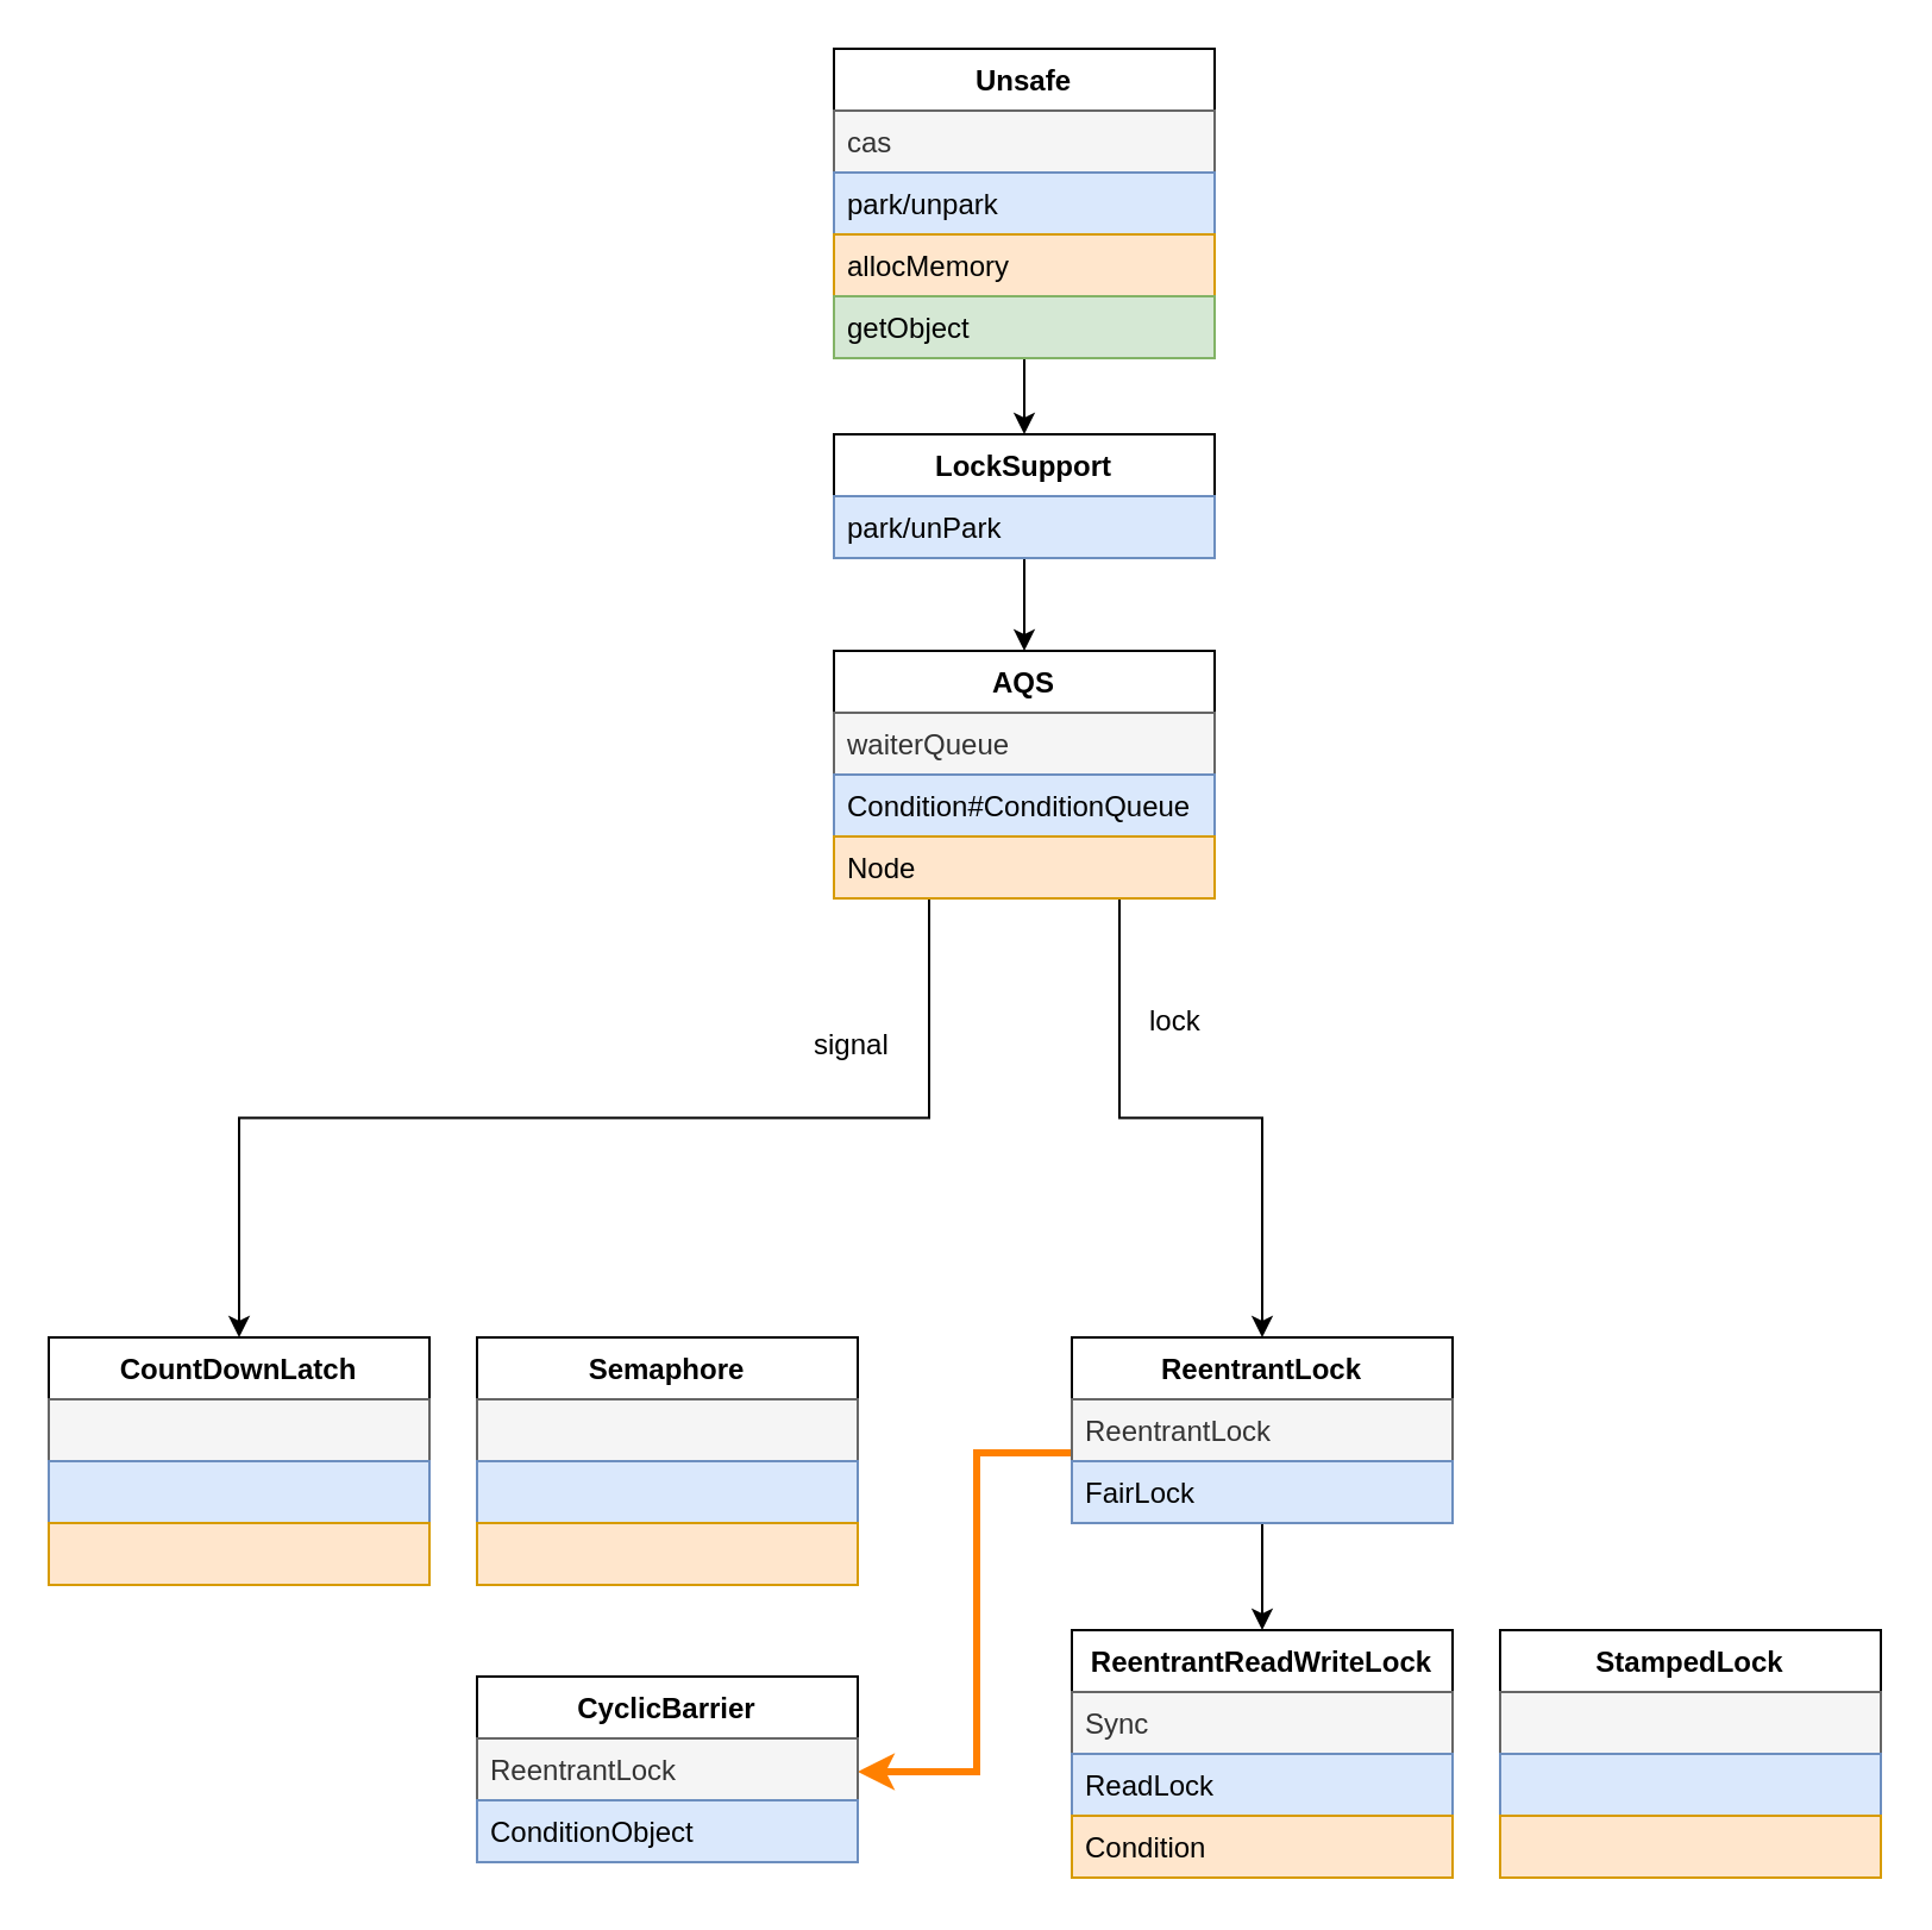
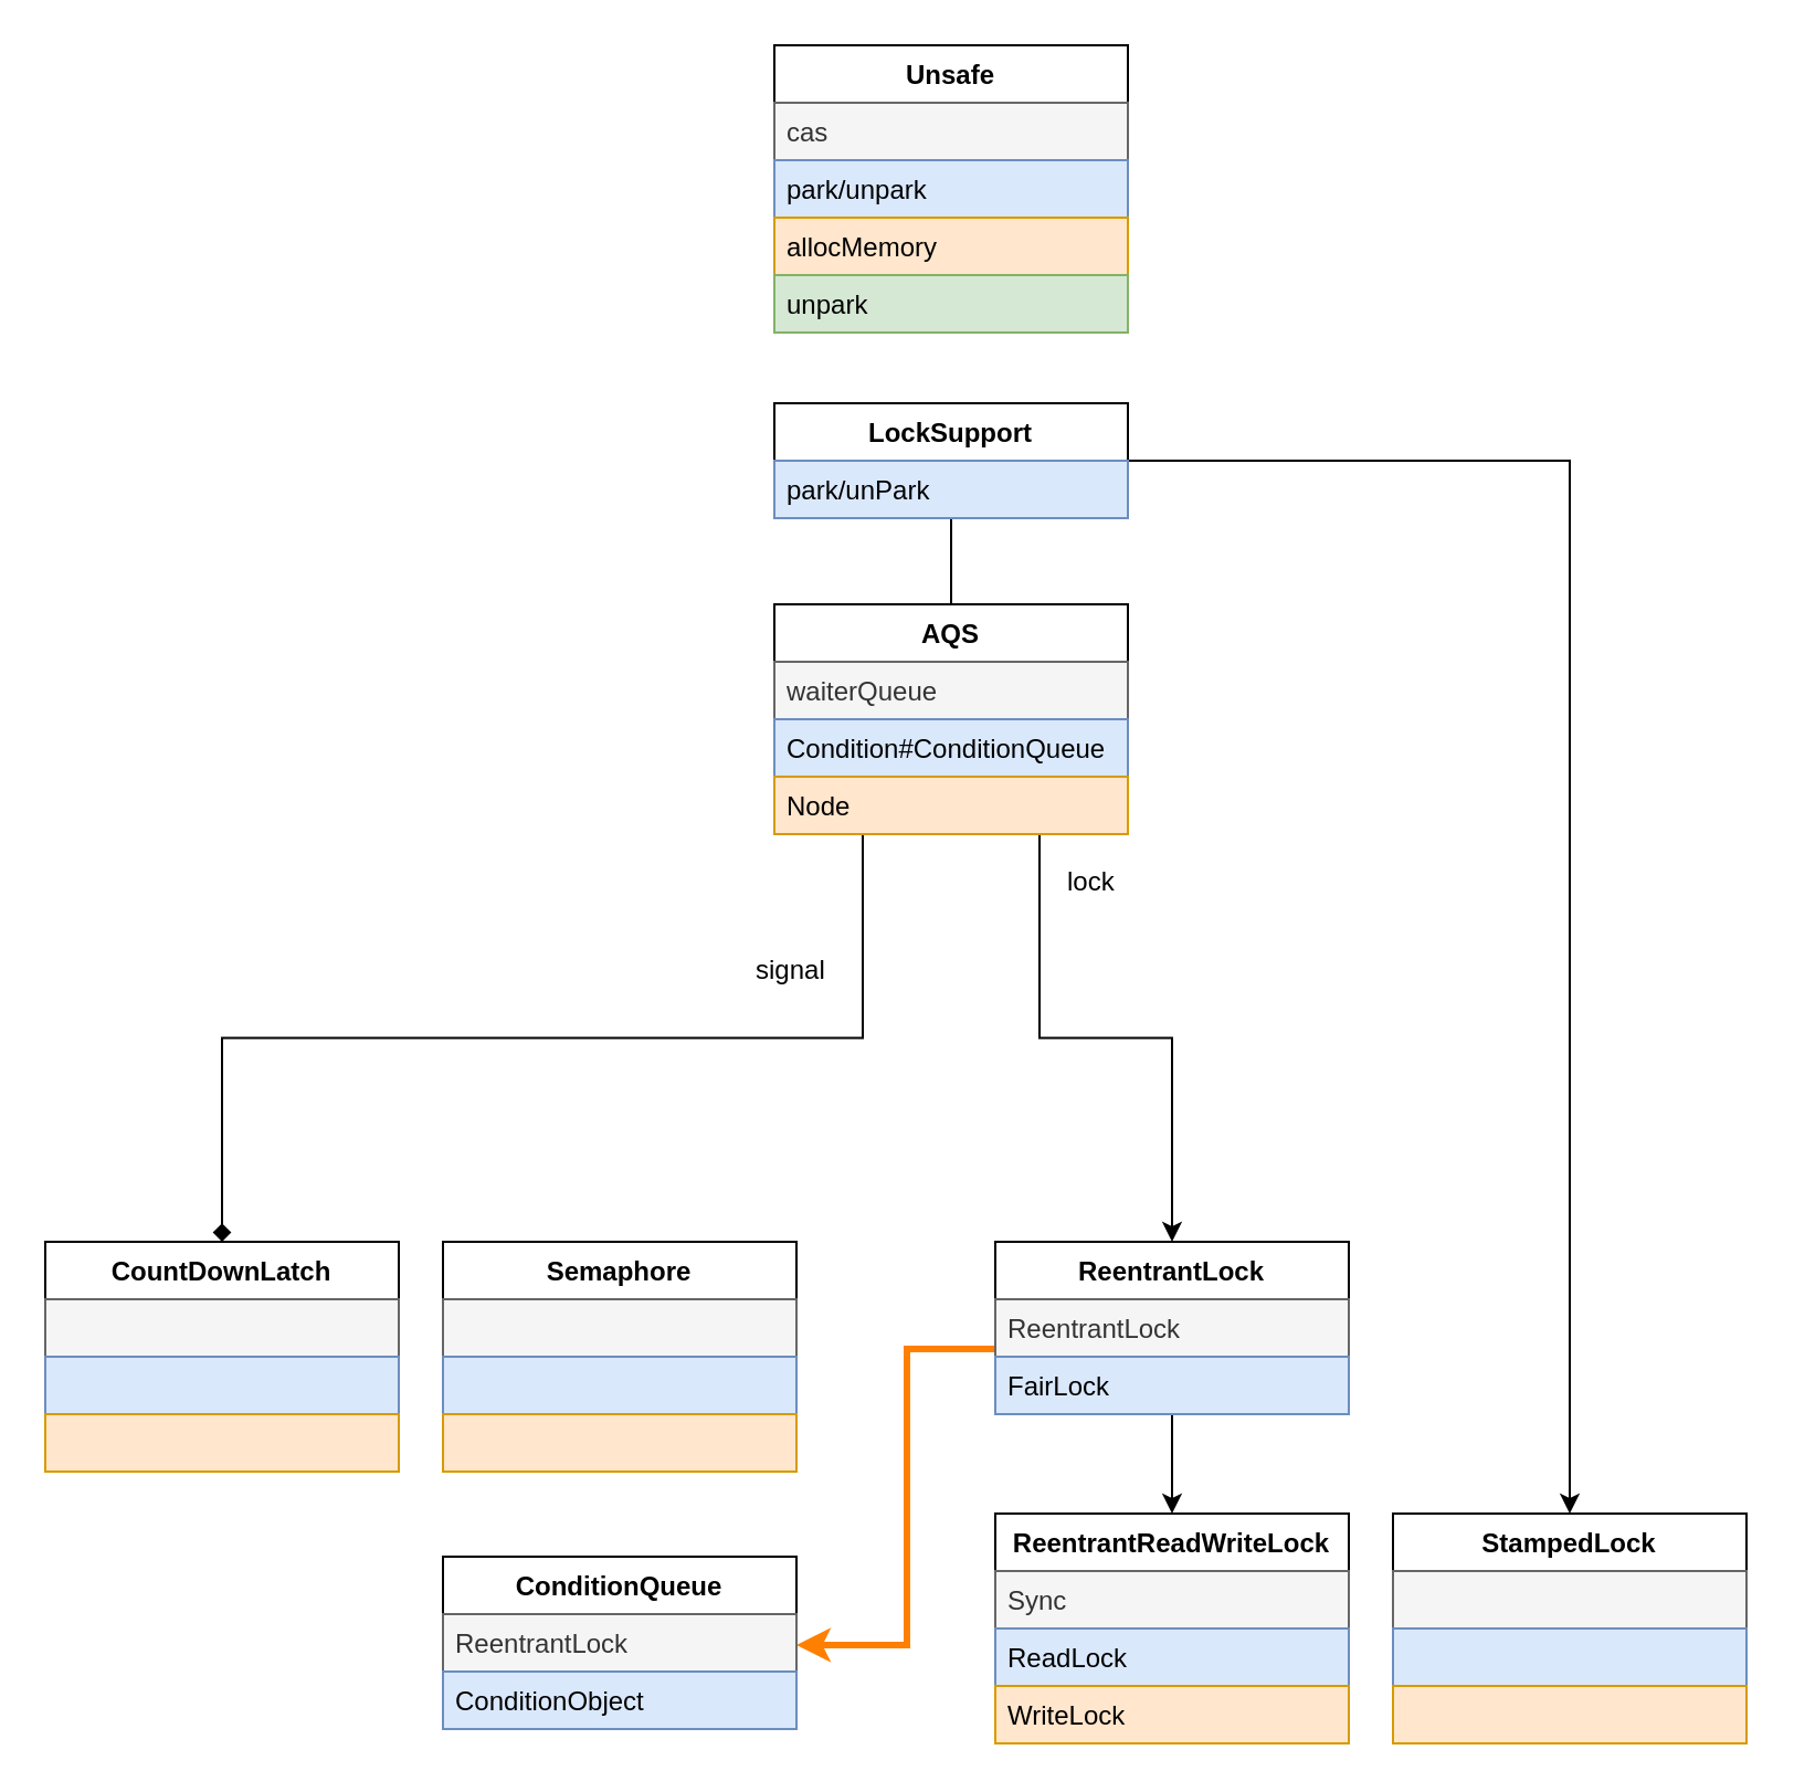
  <mxCell id="0" />
  <mxCell id="1" parent="0" />
- <mxCell id="2" value="" style="edgeStyle=orthogonalEdgeStyle;rounded=0;orthogonalLoop=1;jettySize=auto;html=1;" parent="1" source="9" target="5" edge="1"><mxGeometry relative="1" as="geometry"><mxPoint x="430" y="43" as="sourcePoint" /></mxGeometry></mxCell>
- <mxCell id="3" value="" style="edgeStyle=orthogonalEdgeStyle;rounded=0;orthogonalLoop=1;jettySize=auto;html=1;entryX=0.5;entryY=0;entryDx=0;entryDy=0;" parent="1" source="5" target="15" edge="1"><mxGeometry relative="1" as="geometry"><mxPoint x="590" y="208" as="targetPoint" /></mxGeometry></mxCell>
+ <mxCell id="3" value="" style="edgeStyle=orthogonalEdgeStyle;rounded=0;orthogonalLoop=1;jettySize=auto;html=1;entryX=0.5;entryY=0;entryDx=0;entryDy=0;endArrow=none;" parent="1" source="5" target="15" edge="1"><mxGeometry relative="1" as="geometry"><mxPoint x="590" y="208" as="targetPoint" /></mxGeometry></mxCell>
+ <mxCell id="4" value="" style="edgeStyle=orthogonalEdgeStyle;rounded=0;orthogonalLoop=1;jettySize=auto;html=1;entryX=0.5;entryY=0;entryDx=0;entryDy=0;" parent="1" source="5" target="40" edge="1"><mxGeometry relative="1" as="geometry"><mxPoint x="590" y="208" as="targetPoint" /></mxGeometry></mxCell>
  <mxCell id="5" value="LockSupport" style="swimlane;fontStyle=1;align=center;verticalAlign=top;childLayout=stackLayout;horizontal=1;startSize=26;horizontalStack=0;resizeParent=1;resizeParentMax=0;resizeLast=0;collapsible=1;marginBottom=0;" parent="1" vertex="1"><mxGeometry x="350" y="182" width="160" height="52" as="geometry" /></mxCell>
  <mxCell id="6" value="park/unPark" style="text;strokeColor=#6c8ebf;fillColor=#dae8fc;align=left;verticalAlign=top;spacingLeft=4;spacingRight=4;overflow=hidden;rotatable=0;points=[[0,0.5],[1,0.5]];portConstraint=eastwest;" parent="5" vertex="1"><mxGeometry y="26" width="160" height="26" as="geometry" /></mxCell>
  <mxCell id="7" value="" style="edgeStyle=orthogonalEdgeStyle;rounded=0;orthogonalLoop=1;jettySize=auto;html=1;exitX=0.75;exitY=1;exitDx=0;exitDy=0;entryX=0.5;entryY=0;entryDx=0;entryDy=0;" parent="1" source="15" target="24" edge="1"><mxGeometry relative="1" as="geometry"><mxPoint x="430" y="434" as="targetPoint" /></mxGeometry></mxCell>
  <mxCell id="8" value="" style="edgeStyle=orthogonalEdgeStyle;rounded=0;orthogonalLoop=1;jettySize=auto;html=1;exitX=0.5;exitY=1;exitDx=0;exitDy=0;" parent="1" source="24" target="19" edge="1"><mxGeometry relative="1" as="geometry"><mxPoint x="530" y="651.5" as="sourcePoint" /><mxPoint x="530" y="731.5" as="targetPoint" /></mxGeometry></mxCell>
  <mxCell id="9" value="Unsafe" style="swimlane;fontStyle=1;align=center;verticalAlign=top;childLayout=stackLayout;horizontal=1;startSize=26;horizontalStack=0;resizeParent=1;resizeParentMax=0;resizeLast=0;collapsible=1;marginBottom=0;" parent="1" vertex="1"><mxGeometry x="350" y="20" width="160" height="130" as="geometry" /></mxCell>
  <mxCell id="10" value="cas" style="text;strokeColor=#666666;fillColor=#f5f5f5;align=left;verticalAlign=top;spacingLeft=4;spacingRight=4;overflow=hidden;rotatable=0;points=[[0,0.5],[1,0.5]];portConstraint=eastwest;fontColor=#333333;" parent="9" vertex="1"><mxGeometry y="26" width="160" height="26" as="geometry" /></mxCell>
  <mxCell id="11" value="park/unpark" style="text;strokeColor=#6c8ebf;fillColor=#dae8fc;align=left;verticalAlign=top;spacingLeft=4;spacingRight=4;overflow=hidden;rotatable=0;points=[[0,0.5],[1,0.5]];portConstraint=eastwest;" parent="9" vertex="1"><mxGeometry y="52" width="160" height="26" as="geometry" /></mxCell>
  <mxCell id="12" value="allocMemory" style="text;strokeColor=#d79b00;fillColor=#ffe6cc;align=left;verticalAlign=top;spacingLeft=4;spacingRight=4;overflow=hidden;rotatable=0;points=[[0,0.5],[1,0.5]];portConstraint=eastwest;" parent="9" vertex="1"><mxGeometry y="78" width="160" height="26" as="geometry" /></mxCell>
- <mxCell id="13" value="getObject" style="text;strokeColor=#82b366;fillColor=#d5e8d4;align=left;verticalAlign=top;spacingLeft=4;spacingRight=4;overflow=hidden;rotatable=0;points=[[0,0.5],[1,0.5]];portConstraint=eastwest;" parent="9" vertex="1"><mxGeometry y="104" width="160" height="26" as="geometry" /></mxCell>
- <mxCell id="14" value="" style="edgeStyle=orthogonalEdgeStyle;rounded=0;orthogonalLoop=1;jettySize=auto;html=1;exitX=0.25;exitY=1;exitDx=0;exitDy=0;" parent="1" source="15" target="34" edge="1"><mxGeometry relative="1" as="geometry"><mxPoint x="590" y="325" as="targetPoint" /></mxGeometry></mxCell>
+ <mxCell id="13" value="unpark" style="text;strokeColor=#82b366;fillColor=#d5e8d4;align=left;verticalAlign=top;spacingLeft=4;spacingRight=4;overflow=hidden;rotatable=0;points=[[0,0.5],[1,0.5]];portConstraint=eastwest;" parent="9" vertex="1"><mxGeometry y="104" width="160" height="26" as="geometry" /></mxCell>
+ <mxCell id="14" value="" style="edgeStyle=orthogonalEdgeStyle;rounded=0;orthogonalLoop=1;jettySize=auto;html=1;exitX=0.25;exitY=1;exitDx=0;exitDy=0;endArrow=diamond;" parent="1" source="15" target="34" edge="1"><mxGeometry relative="1" as="geometry"><mxPoint x="590" y="325" as="targetPoint" /></mxGeometry></mxCell>
  <mxCell id="15" value="AQS" style="swimlane;fontStyle=1;align=center;verticalAlign=top;childLayout=stackLayout;horizontal=1;startSize=26;horizontalStack=0;resizeParent=1;resizeParentMax=0;resizeLast=0;collapsible=1;marginBottom=0;" parent="1" vertex="1"><mxGeometry x="350" y="273" width="160" height="104" as="geometry" /></mxCell>
  <mxCell id="16" value="waiterQueue" style="text;strokeColor=#666666;fillColor=#f5f5f5;align=left;verticalAlign=top;spacingLeft=4;spacingRight=4;overflow=hidden;rotatable=0;points=[[0,0.5],[1,0.5]];portConstraint=eastwest;fontColor=#333333;" parent="15" vertex="1"><mxGeometry y="26" width="160" height="26" as="geometry" /></mxCell>
  <mxCell id="17" value="Condition#ConditionQueue" style="text;strokeColor=#6c8ebf;fillColor=#dae8fc;align=left;verticalAlign=top;spacingLeft=4;spacingRight=4;overflow=hidden;rotatable=0;points=[[0,0.5],[1,0.5]];portConstraint=eastwest;" parent="15" vertex="1"><mxGeometry y="52" width="160" height="26" as="geometry" /></mxCell>
  <mxCell id="18" value="Node" style="text;strokeColor=#d79b00;fillColor=#ffe6cc;align=left;verticalAlign=top;spacingLeft=4;spacingRight=4;overflow=hidden;rotatable=0;points=[[0,0.5],[1,0.5]];portConstraint=eastwest;" parent="15" vertex="1"><mxGeometry y="78" width="160" height="26" as="geometry" /></mxCell>
  <mxCell id="19" value="ReentrantReadWriteLock" style="swimlane;fontStyle=1;align=center;verticalAlign=top;childLayout=stackLayout;horizontal=1;startSize=26;horizontalStack=0;resizeParent=1;resizeParentMax=0;resizeLast=0;collapsible=1;marginBottom=0;" parent="1" vertex="1"><mxGeometry x="450" y="684.5" width="160" height="104" as="geometry" /></mxCell>
  <mxCell id="20" value="Sync" style="text;strokeColor=#666666;fillColor=#f5f5f5;align=left;verticalAlign=top;spacingLeft=4;spacingRight=4;overflow=hidden;rotatable=0;points=[[0,0.5],[1,0.5]];portConstraint=eastwest;fontColor=#333333;" parent="19" vertex="1"><mxGeometry y="26" width="160" height="26" as="geometry" /></mxCell>
  <mxCell id="21" value="ReadLock" style="text;strokeColor=#6c8ebf;fillColor=#dae8fc;align=left;verticalAlign=top;spacingLeft=4;spacingRight=4;overflow=hidden;rotatable=0;points=[[0,0.5],[1,0.5]];portConstraint=eastwest;" parent="19" vertex="1"><mxGeometry y="52" width="160" height="26" as="geometry" /></mxCell>
- <mxCell id="22" value="Condition" style="text;strokeColor=#d79b00;fillColor=#ffe6cc;align=left;verticalAlign=top;spacingLeft=4;spacingRight=4;overflow=hidden;rotatable=0;points=[[0,0.5],[1,0.5]];portConstraint=eastwest;" parent="19" vertex="1"><mxGeometry y="78" width="160" height="26" as="geometry" /></mxCell>
+ <mxCell id="22" value="WriteLock" style="text;strokeColor=#d79b00;fillColor=#ffe6cc;align=left;verticalAlign=top;spacingLeft=4;spacingRight=4;overflow=hidden;rotatable=0;points=[[0,0.5],[1,0.5]];portConstraint=eastwest;" parent="19" vertex="1"><mxGeometry y="78" width="160" height="26" as="geometry" /></mxCell>
  <mxCell id="23" value="" style="edgeStyle=orthogonalEdgeStyle;rounded=0;orthogonalLoop=1;jettySize=auto;html=1;strokeColor=#FF8000;strokeWidth=3;" parent="1" source="24" target="27" edge="1"><mxGeometry relative="1" as="geometry"><Array as="points"><mxPoint x="410" y="610" /><mxPoint x="410" y="744" /></Array></mxGeometry></mxCell>
  <mxCell id="24" value="ReentrantLock" style="swimlane;fontStyle=1;align=center;verticalAlign=top;childLayout=stackLayout;horizontal=1;startSize=26;horizontalStack=0;resizeParent=1;resizeParentMax=0;resizeLast=0;collapsible=1;marginBottom=0;" parent="1" vertex="1"><mxGeometry x="450" y="561.5" width="160" height="78" as="geometry" /></mxCell>
  <mxCell id="25" value="ReentrantLock" style="text;strokeColor=#666666;fillColor=#f5f5f5;align=left;verticalAlign=top;spacingLeft=4;spacingRight=4;overflow=hidden;rotatable=0;points=[[0,0.5],[1,0.5]];portConstraint=eastwest;fontColor=#333333;" parent="24" vertex="1"><mxGeometry y="26" width="160" height="26" as="geometry" /></mxCell>
  <mxCell id="26" value="FairLock" style="text;strokeColor=#6c8ebf;fillColor=#dae8fc;align=left;verticalAlign=top;spacingLeft=4;spacingRight=4;overflow=hidden;rotatable=0;points=[[0,0.5],[1,0.5]];portConstraint=eastwest;" parent="24" vertex="1"><mxGeometry y="52" width="160" height="26" as="geometry" /></mxCell>
- <mxCell id="27" value="CyclicBarrier" style="swimlane;fontStyle=1;align=center;verticalAlign=top;childLayout=stackLayout;horizontal=1;startSize=26;horizontalStack=0;resizeParent=1;resizeParentMax=0;resizeLast=0;collapsible=1;marginBottom=0;" parent="1" vertex="1"><mxGeometry x="200" y="704" width="160" height="78" as="geometry" /></mxCell>
+ <mxCell id="27" value="ConditionQueue" style="swimlane;fontStyle=1;align=center;verticalAlign=top;childLayout=stackLayout;horizontal=1;startSize=26;horizontalStack=0;resizeParent=1;resizeParentMax=0;resizeLast=0;collapsible=1;marginBottom=0;" parent="1" vertex="1"><mxGeometry x="200" y="704" width="160" height="78" as="geometry" /></mxCell>
  <mxCell id="28" value="ReentrantLock" style="text;strokeColor=#666666;fillColor=#f5f5f5;align=left;verticalAlign=top;spacingLeft=4;spacingRight=4;overflow=hidden;rotatable=0;points=[[0,0.5],[1,0.5]];portConstraint=eastwest;fontColor=#333333;" parent="27" vertex="1"><mxGeometry y="26" width="160" height="26" as="geometry" /></mxCell>
  <mxCell id="29" value="ConditionObject" style="text;strokeColor=#6c8ebf;fillColor=#dae8fc;align=left;verticalAlign=top;spacingLeft=4;spacingRight=4;overflow=hidden;rotatable=0;points=[[0,0.5],[1,0.5]];portConstraint=eastwest;" parent="27" vertex="1"><mxGeometry y="52" width="160" height="26" as="geometry" /></mxCell>
  <mxCell id="30" value="Semaphore" style="swimlane;fontStyle=1;align=center;verticalAlign=top;childLayout=stackLayout;horizontal=1;startSize=26;horizontalStack=0;resizeParent=1;resizeParentMax=0;resizeLast=0;collapsible=1;marginBottom=0;" parent="1" vertex="1"><mxGeometry x="200" y="561.5" width="160" height="104" as="geometry" /></mxCell>
  <mxCell id="31" value="" style="text;strokeColor=#666666;fillColor=#f5f5f5;align=left;verticalAlign=top;spacingLeft=4;spacingRight=4;overflow=hidden;rotatable=0;points=[[0,0.5],[1,0.5]];portConstraint=eastwest;fontColor=#333333;" parent="30" vertex="1"><mxGeometry y="26" width="160" height="26" as="geometry" /></mxCell>
  <mxCell id="32" value="" style="text;strokeColor=#6c8ebf;fillColor=#dae8fc;align=left;verticalAlign=top;spacingLeft=4;spacingRight=4;overflow=hidden;rotatable=0;points=[[0,0.5],[1,0.5]];portConstraint=eastwest;" parent="30" vertex="1"><mxGeometry y="52" width="160" height="26" as="geometry" /></mxCell>
  <mxCell id="33" value="" style="text;strokeColor=#d79b00;fillColor=#ffe6cc;align=left;verticalAlign=top;spacingLeft=4;spacingRight=4;overflow=hidden;rotatable=0;points=[[0,0.5],[1,0.5]];portConstraint=eastwest;" parent="30" vertex="1"><mxGeometry y="78" width="160" height="26" as="geometry" /></mxCell>
  <mxCell id="34" value="CountDownLatch&#10;&#10;" style="swimlane;fontStyle=1;align=center;verticalAlign=top;childLayout=stackLayout;horizontal=1;startSize=26;horizontalStack=0;resizeParent=1;resizeParentMax=0;resizeLast=0;collapsible=1;marginBottom=0;" parent="1" vertex="1"><mxGeometry x="20" y="561.5" width="160" height="104" as="geometry" /></mxCell>
  <mxCell id="35" value="" style="text;strokeColor=#666666;fillColor=#f5f5f5;align=left;verticalAlign=top;spacingLeft=4;spacingRight=4;overflow=hidden;rotatable=0;points=[[0,0.5],[1,0.5]];portConstraint=eastwest;fontColor=#333333;" parent="34" vertex="1"><mxGeometry y="26" width="160" height="26" as="geometry" /></mxCell>
  <mxCell id="36" value="" style="text;strokeColor=#6c8ebf;fillColor=#dae8fc;align=left;verticalAlign=top;spacingLeft=4;spacingRight=4;overflow=hidden;rotatable=0;points=[[0,0.5],[1,0.5]];portConstraint=eastwest;" parent="34" vertex="1"><mxGeometry y="52" width="160" height="26" as="geometry" /></mxCell>
  <mxCell id="37" value="" style="text;strokeColor=#d79b00;fillColor=#ffe6cc;align=left;verticalAlign=top;spacingLeft=4;spacingRight=4;overflow=hidden;rotatable=0;points=[[0,0.5],[1,0.5]];portConstraint=eastwest;" parent="34" vertex="1"><mxGeometry y="78" width="160" height="26" as="geometry" /></mxCell>
  <mxCell id="38" value="signal" style="text;html=1;resizable=0;points=[];autosize=1;align=left;verticalAlign=top;spacingTop=-4;" parent="1" vertex="1"><mxGeometry x="340" y="429" width="50" height="20" as="geometry" /></mxCell>
- <mxCell id="39" value="lock&lt;br&gt;" style="text;html=1;resizable=0;points=[];autosize=1;align=left;verticalAlign=top;spacingTop=-4;" parent="1" vertex="1"><mxGeometry x="481" y="419" width="40" height="20" as="geometry" /></mxCell>
+ <mxCell id="39" value="lock&lt;br&gt;" style="text;html=1;resizable=0;points=[];autosize=1;align=left;verticalAlign=top;spacingTop=-4;" parent="1" vertex="1"><mxGeometry x="481" y="389" width="40" height="20" as="geometry" /></mxCell>
  <mxCell id="40" value="StampedLock" style="swimlane;fontStyle=1;align=center;verticalAlign=top;childLayout=stackLayout;horizontal=1;startSize=26;horizontalStack=0;resizeParent=1;resizeParentMax=0;resizeLast=0;collapsible=1;marginBottom=0;" parent="1" vertex="1"><mxGeometry x="630" y="684.5" width="160" height="104" as="geometry" /></mxCell>
  <mxCell id="41" value="" style="text;strokeColor=#666666;fillColor=#f5f5f5;align=left;verticalAlign=top;spacingLeft=4;spacingRight=4;overflow=hidden;rotatable=0;points=[[0,0.5],[1,0.5]];portConstraint=eastwest;fontColor=#333333;" parent="40" vertex="1"><mxGeometry y="26" width="160" height="26" as="geometry" /></mxCell>
  <mxCell id="42" value="" style="text;strokeColor=#6c8ebf;fillColor=#dae8fc;align=left;verticalAlign=top;spacingLeft=4;spacingRight=4;overflow=hidden;rotatable=0;points=[[0,0.5],[1,0.5]];portConstraint=eastwest;" parent="40" vertex="1"><mxGeometry y="52" width="160" height="26" as="geometry" /></mxCell>
  <mxCell id="43" value="" style="text;strokeColor=#d79b00;fillColor=#ffe6cc;align=left;verticalAlign=top;spacingLeft=4;spacingRight=4;overflow=hidden;rotatable=0;points=[[0,0.5],[1,0.5]];portConstraint=eastwest;" parent="40" vertex="1"><mxGeometry y="78" width="160" height="26" as="geometry" /></mxCell>
